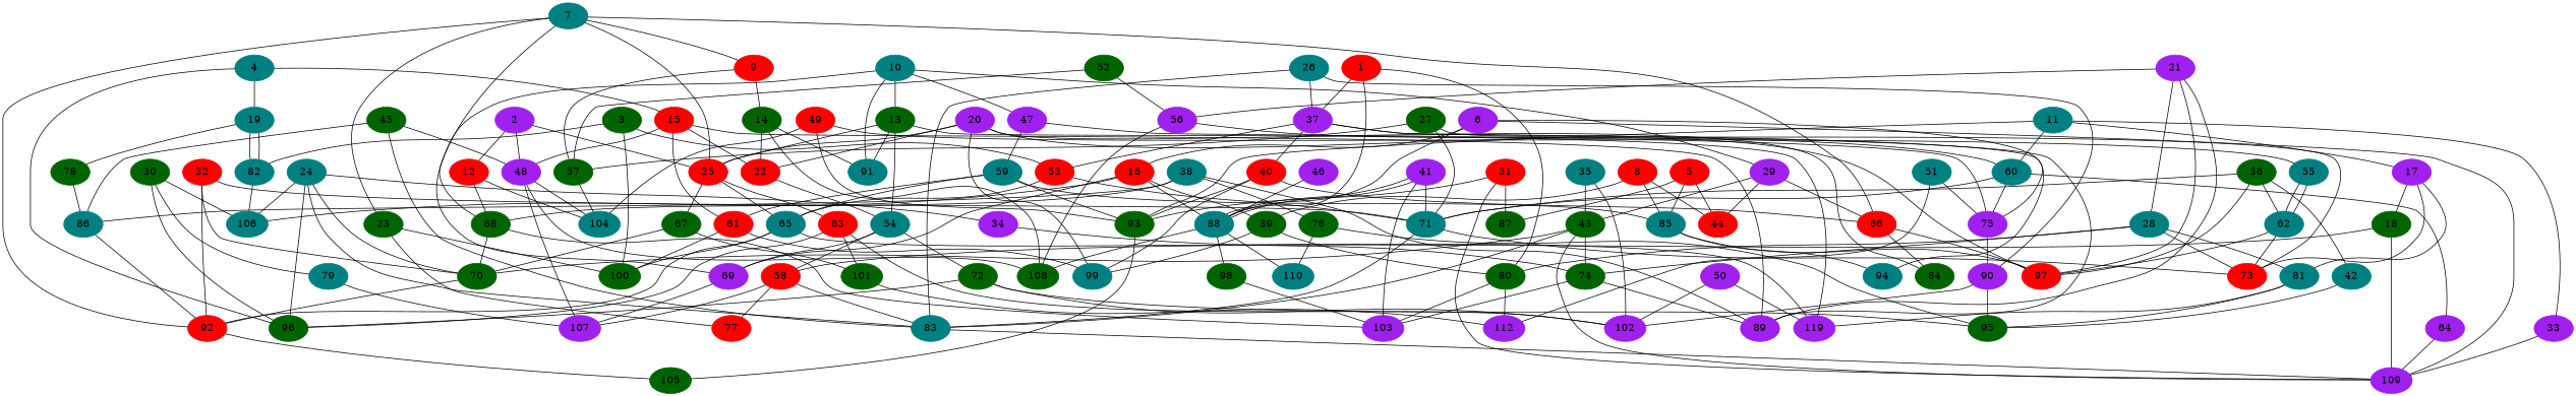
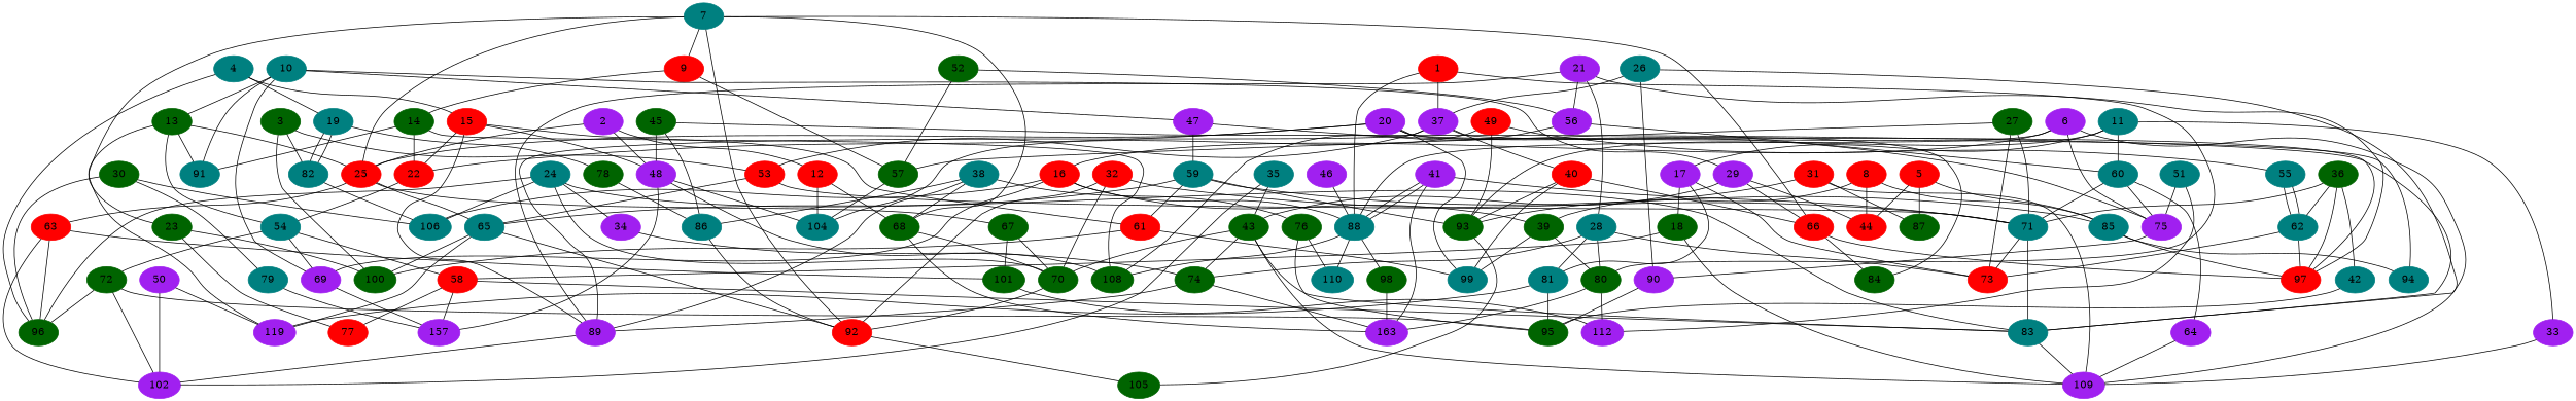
  graph {
    node [color=teal style=filled]
    1 [color=red]
    37 [color=purple]
    80 [color=darkgreen]
    88
    53 [color=red]
    89 [color=purple]
    40 [color=red]
    94
    112 [color=purple]
-   103 [color=purple]
+   103 [color=purple label=163]
    108 [color=darkgreen]
    110
    98 [color=darkgreen]
    2 [color=purple]
    12 [color=red]
    25 [color=red]
    48 [color=purple]
    68 [color=darkgreen]
    104
    63 [color=red]
    65
    67 [color=darkgreen]
-   107 [color=purple]
+   107 [color=purple label=157]
    3 [color=darkgreen]
    82
    100 [color=darkgreen]
    71
    106
    15 [color=red]
    4
    19
    96 [color=darkgreen]
    22 [color=red]
    61 [color=red]
    78 [color=darkgreen]
    5 [color=red]
    44 [color=red]
    85
    87 [color=darkgreen]
    97 [color=red]
    6 [color=purple]
    16 [color=red]
    75 [color=purple]
    109 [color=purple]
    39 [color=darkgreen]
    69 [color=purple]
    90 [color=purple]
    7
    9 [color=red]
    23 [color=darkgreen]
    66 [color=red]
    92 [color=red]
    14 [color=darkgreen]
    57 [color=darkgreen]
    77 [color=red]
    84 [color=darkgreen]
    70 [color=darkgreen]
    105 [color=darkgreen]
    8 [color=red]
    99
    91
    13 [color=darkgreen]
    10
    29 [color=purple]
    47 [color=purple]
    54
    n67 [color=purple label=119]
    43 [color=darkgreen]
    59
    17 [color=purple]
    11
    33 [color=purple]
    60
    93 [color=darkgreen]
    18 [color=darkgreen]
    73 [color=red]
    81
    64 [color=purple]
    58 [color=red]
    72 [color=darkgreen]
    95 [color=darkgreen]
    83
    86
    20 [color=purple]
    21 [color=purple]
    28
    56 [color=purple]
    74 [color=darkgreen]
    24
    34 [color=purple]
    102 [color=purple]
    101 [color=darkgreen]
    26
    27 [color=darkgreen]
    30 [color=darkgreen]
    79
    31 [color=red]
    32 [color=red]
    35
    36 [color=darkgreen]
    42
    62
    38
    76 [color=darkgreen]
    41 [color=purple]
    46 [color=purple]
    45 [color=darkgreen]
    49 [color=red]
    55
    50 [color=purple]
    51
    52 [color=darkgreen]
    1 -- 37
    1 -- 80
    1 -- 88
    37 -- 53
    37 -- 89
    37 -- 40
    37 -- 94
    80 -- 112
    80 -- 103
    88 -- 108
    88 -- 110
    88 -- 98
    53 -- 65
    53 -- 71
    40 -- 66
    40 -- 99
    40 -- 93
    98 -- 103
    2 -- 12
    2 -- 25
    2 -- 48
    12 -- 68
    12 -- 104
    25 -- 63
    25 -- 65
    25 -- 67
    48 -- 108
    48 -- 104
    48 -- 107
    68 -- 103
    68 -- 70
    63 -- 96
    63 -- 102
    63 -- 101
    65 -- 100
    65 -- 92
    65 -- n67
    67 -- 70
    67 -- 101
    3 -- 53
    3 -- 82
    3 -- 100
    82 -- 106
    71 -- 73
    71 -- 83
    15 -- 89
    15 -- 48
    15 -- 22
    15 -- 61
    4 -- 15
    4 -- 19
    4 -- 96
    19 -- 82
    19 -- 82
    19 -- 78
    22 -- 54
    61 -- 100
    61 -- 99
    78 -- 86
    5 -- 44
    5 -- 85
    5 -- 87
    85 -- 94
    85 -- 97
    6 -- 88
    6 -- 16
    6 -- 75
    6 -- 109
    16 -- 88
    16 -- 106
    16 -- 39
    16 -- 69
    75 -- 90
    39 -- 80
    39 -- 99
    69 -- 107
    90 -- 95
-   90 -- 102
+   89 -- 102
    7 -- 25
    7 -- 68
    7 -- 9
    7 -- 23
    7 -- 66
    7 -- 92
    9 -- 14
    9 -- 57
    23 -- 100
    23 -- 77
    66 -- 97
    66 -- 84
    92 -- 105
    14 -- 108
    14 -- 22
    14 -- 91
    57 -- 104
    70 -- 92
    8 -- 44
    8 -- 85
    8 -- 39
    13 -- 25
    13 -- 91
    13 -- 54
    13 -- n67
    10 -- 69
    10 -- 91
    10 -- 13
    10 -- 29
    10 -- 47
    29 -- 44
    29 -- 66
    29 -- 43
    47 -- 75
    47 -- 59
    54 -- 69
    54 -- 58
    54 -- 72
    43 -- 109
    43 -- 70
    43 -- 83
    43 -- 74
    59 -- 65
    59 -- 61
    59 -- 85
    59 -- 93
    17 -- 18
    17 -- 73
    17 -- 81
    11 -- 17
    11 -- 33
    11 -- 60
    11 -- 93
    33 -- 109
    60 -- 71
    60 -- 75
    60 -- 64
    93 -- 105
    18 -- 109
    18 -- 58
    81 -- n67
    81 -- 95
    64 -- 109
    58 -- 107
    58 -- 77
    58 -- 83
    72 -- 96
    72 -- 95
    72 -- 102
    83 -- 109
    86 -- 92
    20 -- 25
    20 -- 22
    20 -- 97
    20 -- 84
    20 -- 99
    21 -- 89
    21 -- 97
    21 -- 28
    21 -- 56
    28 -- 80
    28 -- 73
    28 -- 81
    28 -- 74
    56 -- 108
    56 -- 60
    74 -- 89
    74 -- 103
    24 -- 106
    24 -- 96
    24 -- 70
    24 -- 83
    24 -- 34
    34 -- 74
    101 -- 112
    26 -- 37
    26 -- 90
    26 -- 83
    27 -- 71
    27 -- 57
    27 -- 73
    30 -- 106
    30 -- 96
    30 -- 79
    79 -- 107
    31 -- 87
    31 -- 109
    31 -- 93
    32 -- 71
    32 -- 92
    32 -- 70
    35 -- 43
    35 -- 102
    36 -- 71
    36 -- 97
    36 -- 42
    36 -- 62
    42 -- 95
    62 -- 97
    62 -- 73
    38 -- 89
    38 -- 68
    38 -- 86
    38 -- 76
    76 -- 110
    76 -- 95
    41 -- 88
    41 -- 88
    41 -- 103
    41 -- 71
    46 -- 88
    45 -- 48
    45 -- 83
    45 -- 86
    49 -- 104
    49 -- 93
    49 -- 55
    55 -- 62
    55 -- 62
    50 -- n67
    50 -- 102
    51 -- 112
    51 -- 75
    52 -- 57
    52 -- 56
  }
